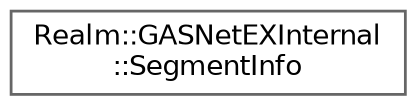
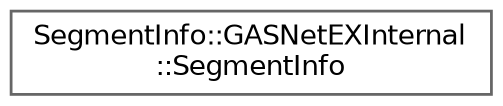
  digraph {
    rankdir=LR
-   n1 [color=grey40 fillcolor=white fontname=Helvetica fontsize=10 height=0.2 label="Realm::GASNetEXInternal\l::SegmentInfo" shape=box style=filled width=0.4]
+   n1 [color=grey40 fillcolor=white fontname=Helvetica fontsize=10 height=0.2 label="SegmentInfo::GASNetEXInternal\l::SegmentInfo" shape=box style=filled width=0.4]
  }
